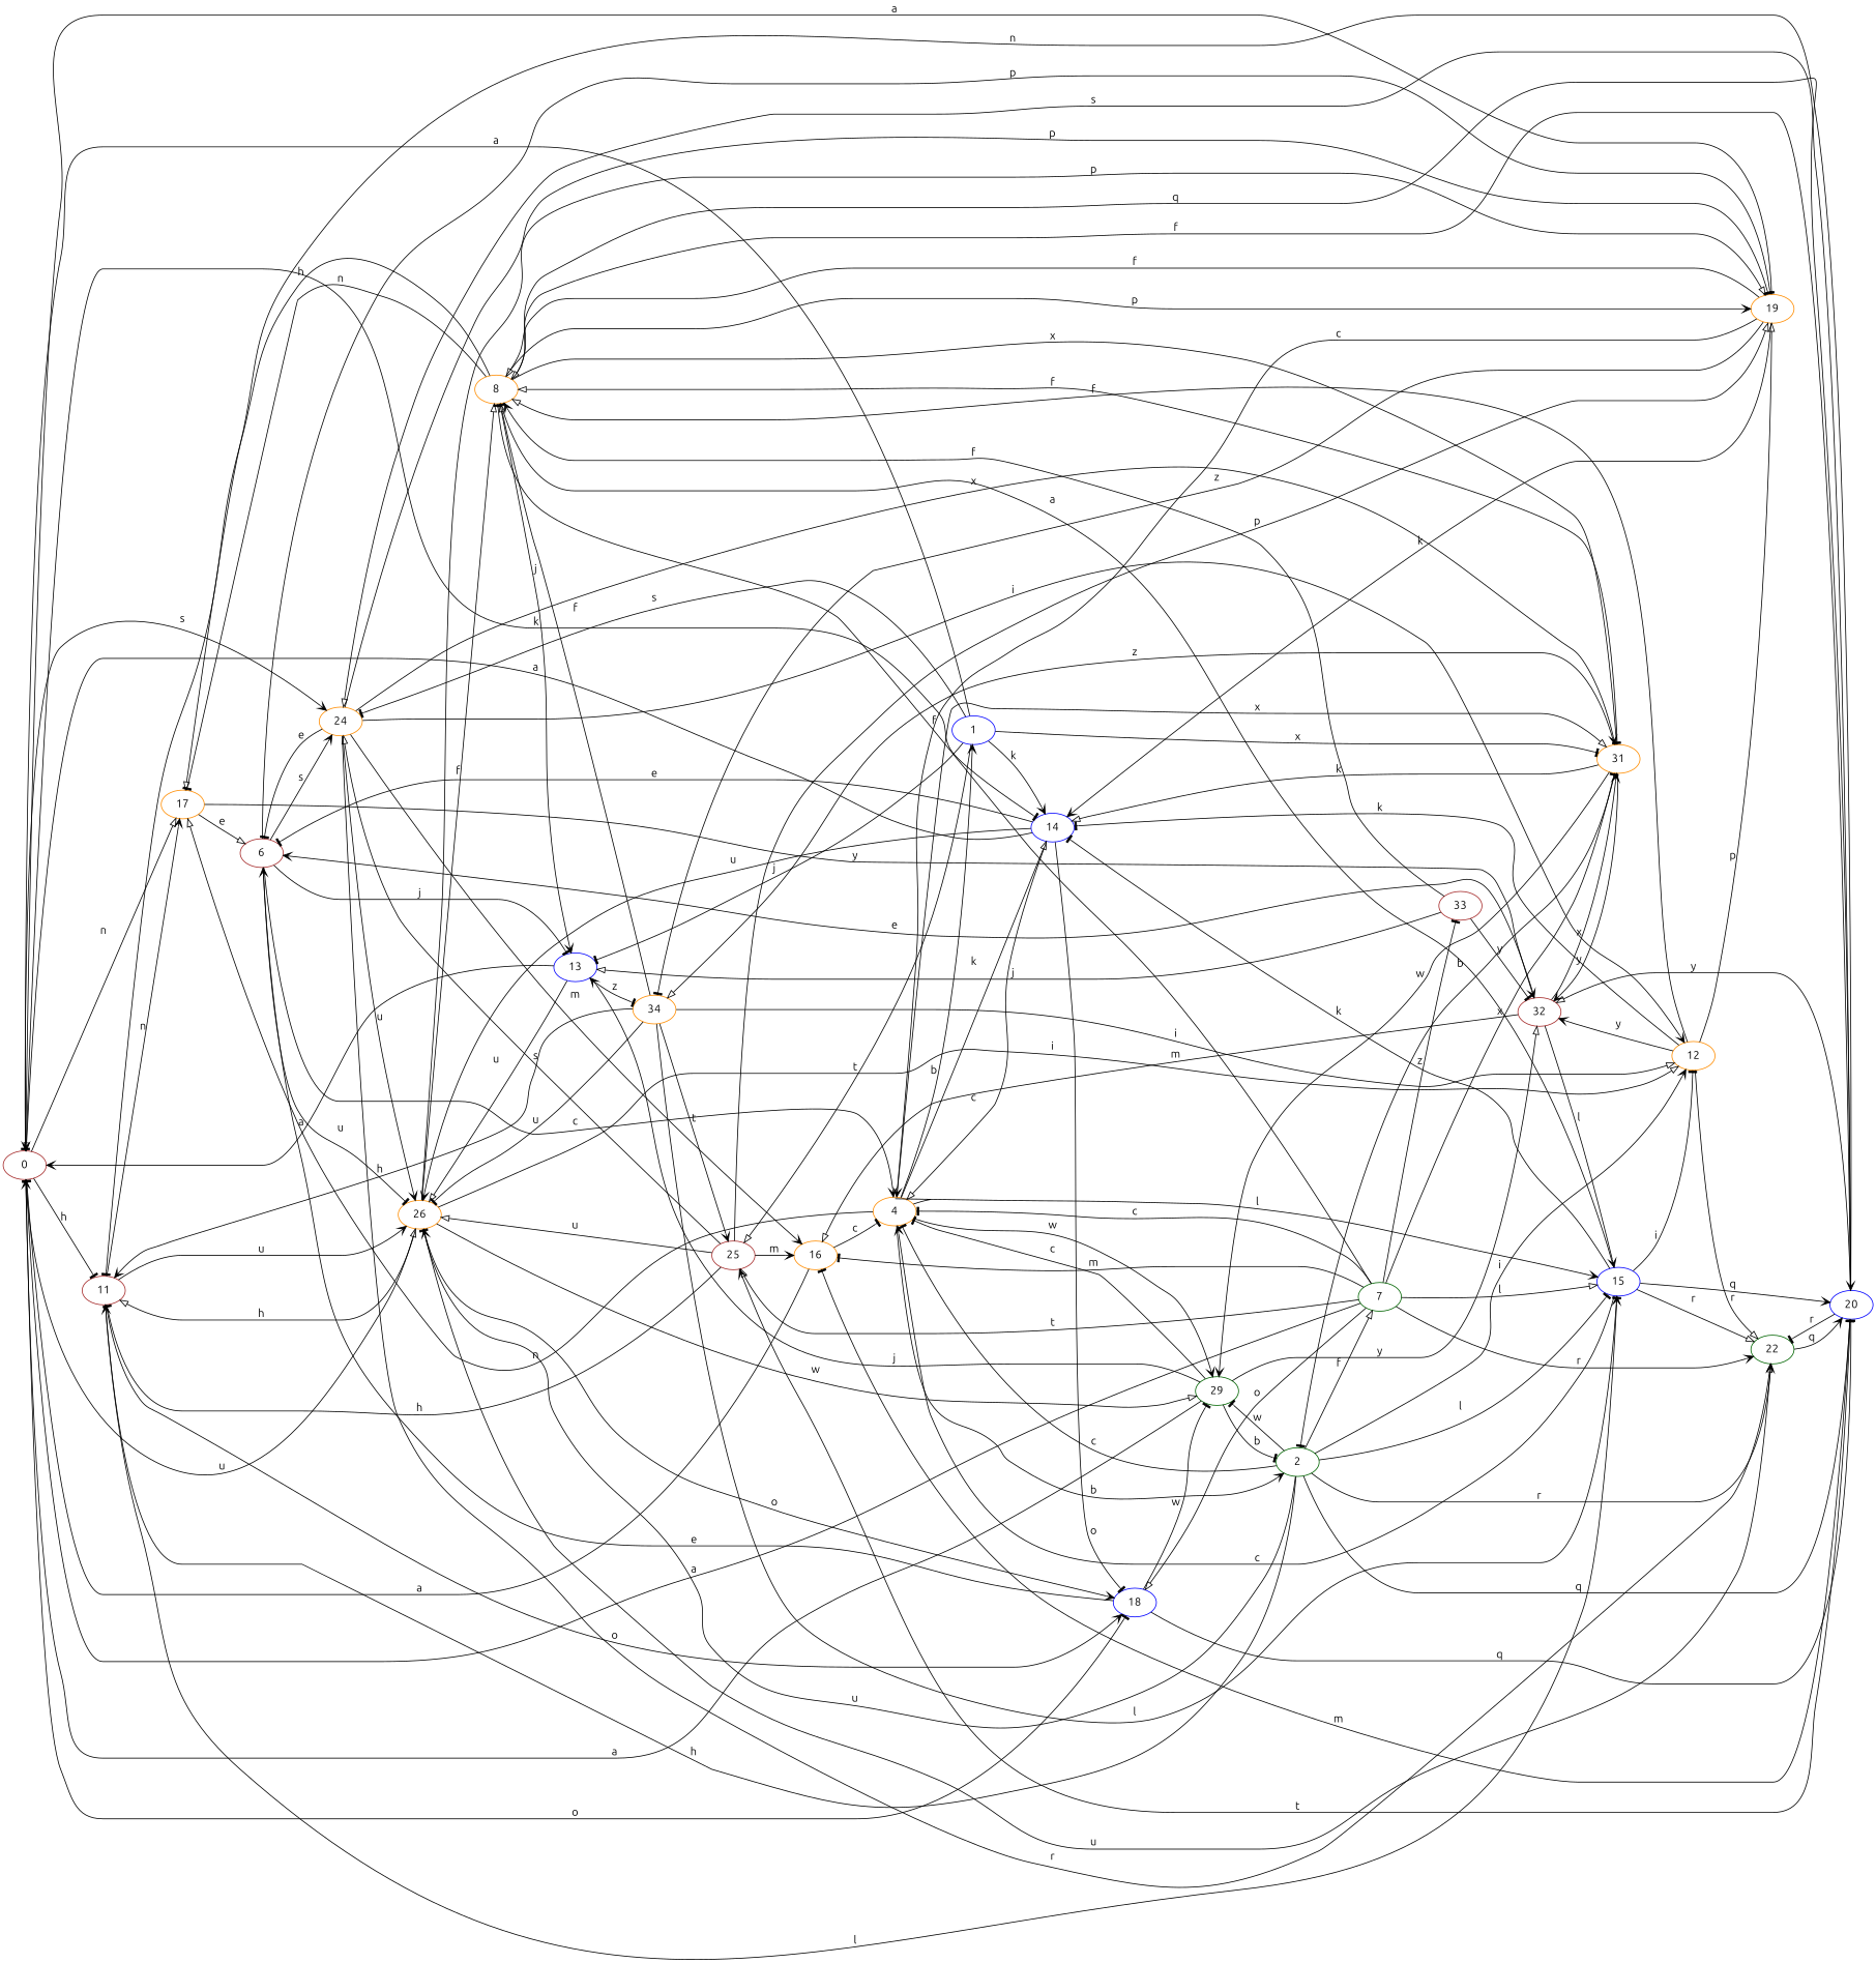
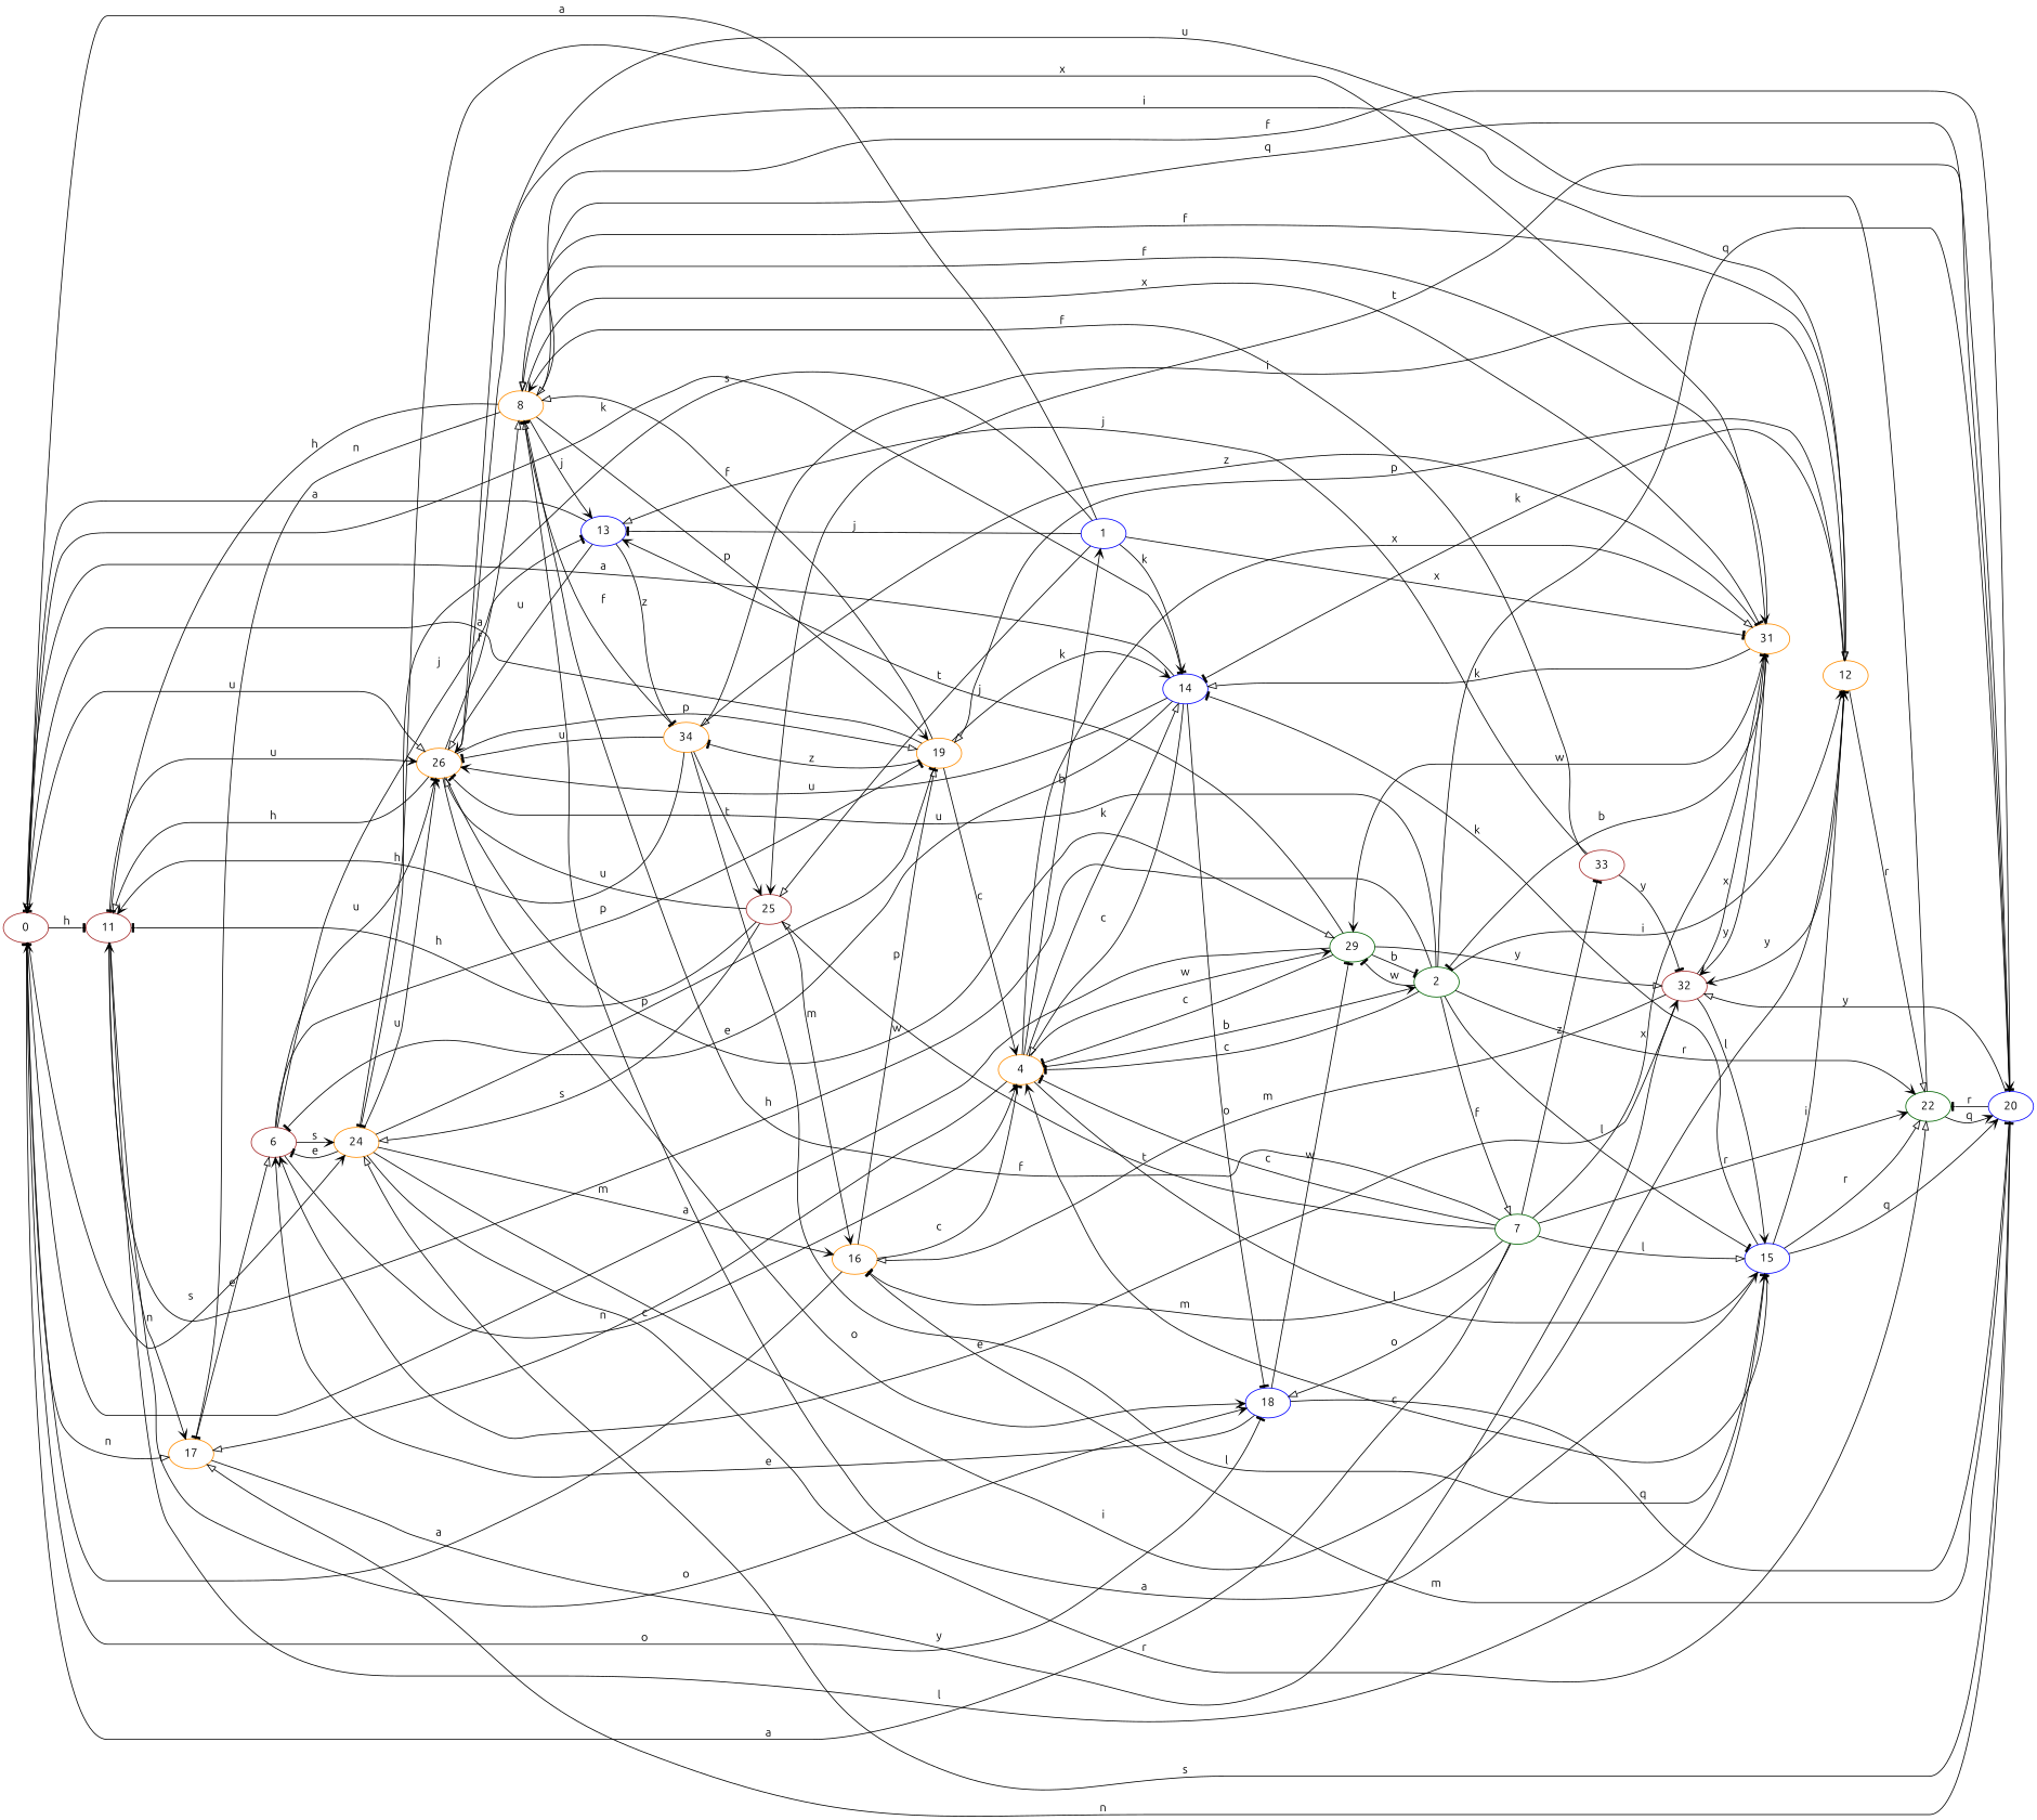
  strict digraph {
    fontname=Ubuntu
    rankdir=LR
    node [color=darkorange fontname=Ubuntu]
    edge [arrowhead=vee fontname=Ubuntu]
    0 [color=brown]
    11 [color=brown]
    14 [color=blue]
    17
    18 [color=blue]
    24
    n7 [label=26]
    15 [color=blue]
    4
    6 [color=brown]
    32 [color=brown]
    20 [color=blue]
    29 [color=darkgreen]
    31
    12
    22 [color=darkgreen]
    19
    16
    8
    1 [color=blue]
    13 [color=blue]
    25 [color=brown]
    34
    2 [color=darkgreen]
    7 [color=darkgreen]
    33 [color=brown]
    0 -> 11 [arrowhead=tee label=h]
    0 -> 14 [arrowhead=tee label=k]
    0 -> 17 [arrowhead=onormal label=n]
    0 -> 18 [arrowhead=tee label=o]
    0 -> 24 [label=s]
    0 -> n7 [arrowhead=onormal label=u]
    11 -> 17 [label=n]
    11 -> 18 [label=o]
    11 -> n7 [label=u]
    11 -> 15 [label=l]
    14 -> 0 [arrowhead=onormal label=a]
    14 -> 18 [arrowhead=tee label=o]
    14 -> n7 [label=u]
    14 -> 4 [arrowhead=onormal label=c]
    14 -> 6 [arrowhead=tee label=e]
    17 -> 6 [arrowhead=onormal label=e]
    17 -> 32 [label=y]
    18 -> 6 [label=e]
    18 -> 20 [arrowhead=tee label=q]
    18 -> 29 [arrowhead=tee label=w]
    24 -> n7 [label=u]
    24 -> 6 [arrowhead=tee label=e]
    24 -> 31 [label=x]
    24 -> 12 [label=i]
    24 -> 22 [arrowhead=onormal label=r]
    24 -> 19 [arrowhead=tee label=p]
    24 -> 16 [label=m]
    n7 -> 11 [arrowhead=onormal label=h]
    n7 -> 18 [label=o]
    n7 -> 29 [arrowhead=onormal label=w]
    n7 -> 12 [arrowhead=onormal label=i]
    n7 -> 19 [arrowhead=onormal label=p]
    n7 -> 8 [arrowhead=onormal label=f]
    15 -> 14 [arrowhead=tee label=k]
    15 -> 4 [label=c]
    15 -> 20 [label=q]
    15 -> 12 [arrowhead=tee label=i]
    15 -> 22 [arrowhead=onormal label=r]
    15 -> 8 [arrowhead=tee label=a]
    4 -> 14 [arrowhead=onormal label=k]
    4 -> 17 [arrowhead=onormal label=n]
    4 -> 15 [label=l]
    4 -> 29 [label=w]
    4 -> 31 [arrowhead=onormal label=x]
    4 -> 1 [label=b]
    4 -> 2 [label=b]
    6 -> 24 [label=s]
    6 -> n7 [arrowhead=tee label=u]
    6 -> 4 [label=c]
    6 -> 19 [arrowhead=tee label=p]
    6 -> 13 [arrowhead=tee label=j]
    32 -> 15 [label=l]
    32 -> 6 [label=e]
    32 -> 31 [label=x]
    32 -> 16 [arrowhead=onormal label=m]
    20 -> 17 [arrowhead=onormal label=n]
    20 -> 24 [arrowhead=onormal label=s]
    20 -> 32 [arrowhead=onormal label=y]
    20 -> 22 [arrowhead=tee label=r]
    20 -> 16 [arrowhead=tee label=m]
    20 -> 8 [arrowhead=onormal label=f]
    20 -> 25 [label=t]
    29 -> 0 [label=a]
    29 -> 4 [arrowhead=tee label=c]
    29 -> 32 [arrowhead=onormal label=y]
    29 -> 13 [label=j]
    29 -> 2 [arrowhead=tee label=b]
    31 -> 14 [arrowhead=onormal label=k]
    31 -> 32 [label=y]
    31 -> 29 [label=w]
    31 -> 8 [arrowhead=onormal label=f]
    31 -> 34 [arrowhead=onormal label=z]
    31 -> 2 [arrowhead=tee label=b]
    12 -> 14 [arrowhead=tee label=k]
    12 -> 32 [label=y]
    12 -> 22 [arrowhead=onormal label=r]
    12 -> 19 [arrowhead=onormal label=p]
    12 -> 8 [arrowhead=onormal label=f]
    22 -> n7 [label=u]
    22 -> 20 [label=q]
    19 -> 0 [label=a]
    19 -> 14 [label=k]
    19 -> 4 [label=c]
    19 -> 8 [arrowhead=onormal label=f]
    19 -> 34 [arrowhead=tee label=z]
    16 -> 0 [arrowhead=tee label=a]
    16 -> 4 [arrowhead=tee label=c]
-   25 -> 19 [arrowhead=onormal label=p]
+   16 -> 19 [arrowhead=onormal label=p]
    8 -> 11 [arrowhead=tee label=h]
    8 -> 17 [arrowhead=tee label=n]
    8 -> 20 [label=q]
    8 -> 31 [arrowhead=tee label=x]
    8 -> 19 [label=p]
    8 -> 13 [label=j]
    1 -> 0 [arrowhead=tee label=a]
    1 -> 14 [label=k]
    1 -> 24 [arrowhead=tee label=s]
    1 -> 31 [arrowhead=tee label=x]
    1 -> 13 [arrowhead=tee label=j]
    1 -> 25 [arrowhead=onormal label=t]
    13 -> 0 [label=a]
    13 -> n7 [arrowhead=onormal label=u]
    13 -> 34 [arrowhead=tee label=z]
    25 -> 11 [arrowhead=tee label=h]
    25 -> 24 [arrowhead=onormal label=s]
    25 -> n7 [arrowhead=onormal label=u]
    25 -> 16 [label=m]
    34 -> 11 [label=h]
    34 -> n7 [arrowhead=tee label=u]
    34 -> 15 [arrowhead=tee label=l]
    34 -> 12 [arrowhead=onormal label=i]
    34 -> 8 [arrowhead=onormal label=f]
    34 -> 25 [label=t]
    2 -> 11 [label=h]
    2 -> n7 [arrowhead=tee label=u]
    2 -> 15 [arrowhead=tee label=l]
    2 -> 4 [arrowhead=tee label=c]
    2 -> 20 [arrowhead=tee label=q]
    2 -> 29 [arrowhead=tee label=w]
    2 -> 12 [label=i]
    2 -> 22 [label=r]
    2 -> 7 [arrowhead=onormal label=f]
    7 -> 0 [arrowhead=tee label=a]
    7 -> 18 [arrowhead=onormal label=o]
    7 -> 15 [arrowhead=onormal label=l]
    7 -> 4 [arrowhead=tee label=c]
    7 -> 31 [arrowhead=tee label=x]
    7 -> 22 [label=r]
    7 -> 16 [arrowhead=tee label=m]
    7 -> 8 [arrowhead=tee label=f]
    7 -> 25 [arrowhead=onormal label=t]
    7 -> 33 [arrowhead=tee label=z]
    33 -> 32 [arrowhead=tee label=y]
    33 -> 8 [label=f]
    33 -> 13 [arrowhead=onormal label=j]
  }
